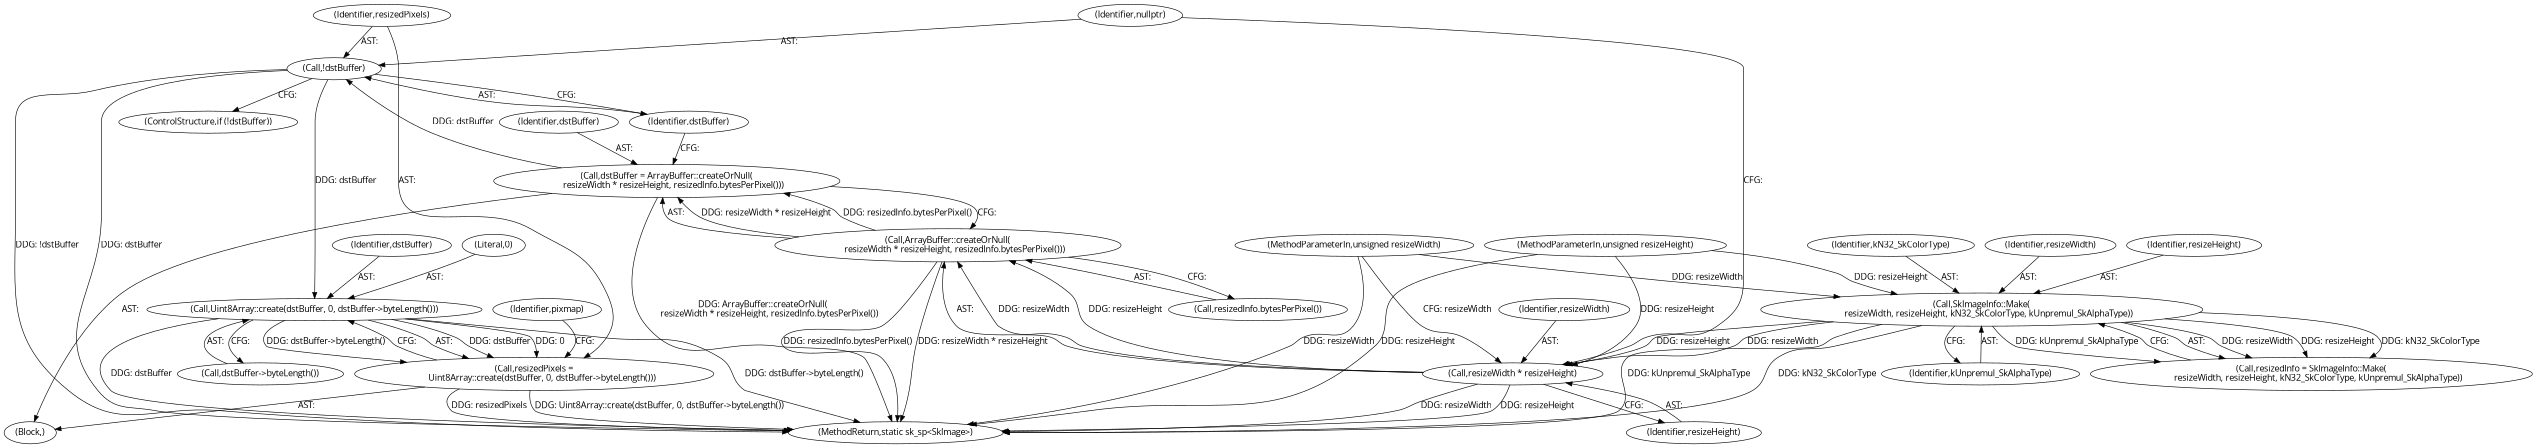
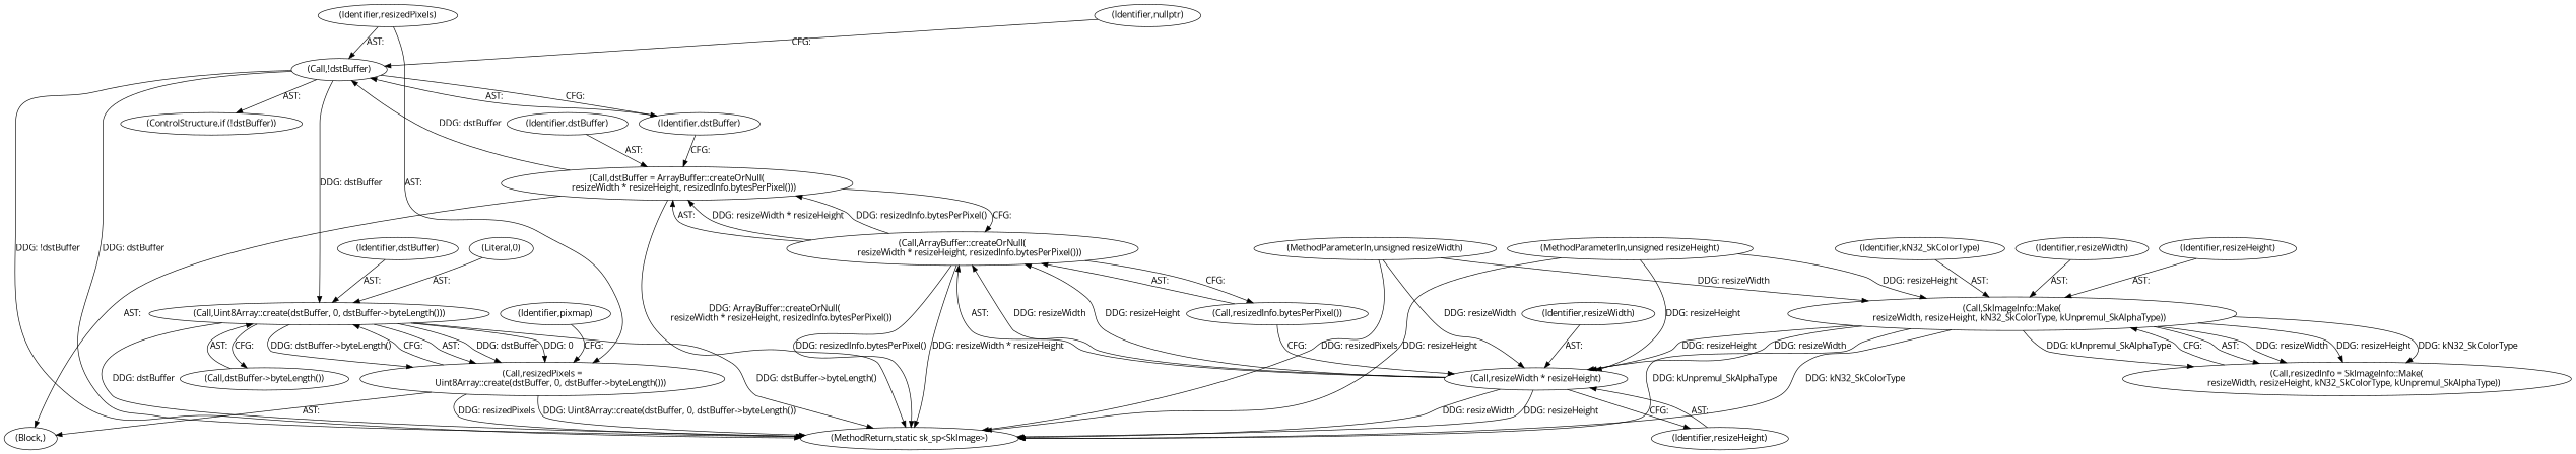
  digraph {
    fontname="Open Sans"
    node [fontname="Open Sans"]
    edge [fontname="Open Sans"]
    n1 [label="(Call,Uint8Array::create(dstBuffer, 0, dstBuffer->byteLength()))"]
    n2 [label="(Call,resizedPixels =\n       Uint8Array::create(dstBuffer, 0, dstBuffer->byteLength()))"]
    n3 [label="(Call,dstBuffer->byteLength())"]
    n4 [label="(MethodReturn,static sk_sp<SkImage>)"]
    n5 [label="(Block,)"]
    n6 [label="(Call,!dstBuffer)"]
    n7 [label="(Identifier,dstBuffer)"]
    n8 [label="(ControlStructure,if (!dstBuffer))"]
    n9 [label="(Call,dstBuffer = ArrayBuffer::createOrNull(\n      resizeWidth * resizeHeight, resizedInfo.bytesPerPixel()))"]
    n10 [label="(Call,ArrayBuffer::createOrNull(\n      resizeWidth * resizeHeight, resizedInfo.bytesPerPixel()))"]
    n11 [label="(Call,resizedInfo.bytesPerPixel())"]
    n12 [label="(Call,resizeWidth * resizeHeight)"]
    n13 [label="(Identifier,resizeHeight)"]
    n14 [label="(Call,SkImageInfo::Make(\n      resizeWidth, resizeHeight, kN32_SkColorType, kUnpremul_SkAlphaType))"]
    n15 [label="(Call,resizedInfo = SkImageInfo::Make(\n      resizeWidth, resizeHeight, kN32_SkColorType, kUnpremul_SkAlphaType))"]
-   n16 [label="(Identifier,kUnpremul_SkAlphaType)"]
    n17 [label="(MethodParameterIn,unsigned resizeWidth)"]
    n18 [label="(MethodParameterIn,unsigned resizeHeight)"]
    n19 [label="(Identifier,resizedPixels)"]
    n20 [label="(Identifier,kN32_SkColorType)"]
    n21 [label="(Identifier,dstBuffer)"]
    n22 [label="(Identifier,pixmap)"]
    n23 [label="(Identifier,dstBuffer)"]
    n24 [label="(Identifier,resizeWidth)"]
    n25 [label="(Identifier,nullptr)"]
    n26 [label="(Identifier,resizeWidth)"]
    n27 [label="(Identifier,resizeHeight)"]
    n28 [label="(Literal,0)"]
    n1 -> n2 [label="AST: "]
    n1 -> n2 [label="DDG: dstBuffer"]
    n1 -> n2 [label="DDG: 0"]
    n1 -> n2 [label="DDG: dstBuffer->byteLength()"]
    n1 -> n3 [label="CFG: "]
    n1 -> n4 [label="DDG: dstBuffer->byteLength()"]
    n1 -> n4 [label="DDG: dstBuffer"]
    n2 -> n1 [label="CFG: "]
    n2 -> n4 [label="DDG: Uint8Array::create(dstBuffer, 0, dstBuffer->byteLength())"]
    n2 -> n4 [label="DDG: resizedPixels"]
    n2 -> n5 [label="AST: "]
    n3 -> n1 [label="AST: "]
    n6 -> n1 [label="DDG: dstBuffer"]
    n6 -> n4 [label="DDG: !dstBuffer"]
    n6 -> n4 [label="DDG: dstBuffer"]
    n6 -> n7 [label="CFG: "]
-   n6 -> n8 [label="CFG: "]
+   n6 -> n8 [label="AST: "]
    n7 -> n6 [label="AST: "]
    n7 -> n9 [label="CFG: "]
    n9 -> n4 [label="DDG: ArrayBuffer::createOrNull(\n      resizeWidth * resizeHeight, resizedInfo.bytesPerPixel())"]
    n9 -> n5 [label="AST: "]
    n9 -> n6 [label="DDG: dstBuffer"]
    n9 -> n10 [label="CFG: "]
    n10 -> n4 [label="DDG: resizeWidth * resizeHeight"]
    n10 -> n4 [label="DDG: resizedInfo.bytesPerPixel()"]
    n10 -> n9 [label="AST: "]
    n10 -> n9 [label="DDG: resizeWidth * resizeHeight"]
    n10 -> n9 [label="DDG: resizedInfo.bytesPerPixel()"]
    n10 -> n11 [label="CFG: "]
    n11 -> n10 [label="AST: "]
-   n25 -> n12 [label="CFG: "]
+   n11 -> n12 [label="CFG: "]
    n12 -> n4 [label="DDG: resizeWidth"]
    n12 -> n4 [label="DDG: resizeHeight"]
    n12 -> n10 [label="AST: "]
    n12 -> n10 [label="DDG: resizeWidth"]
    n12 -> n10 [label="DDG: resizeHeight"]
    n12 -> n13 [label="CFG: "]
    n13 -> n12 [label="AST: "]
    n14 -> n4 [label="DDG: kN32_SkColorType"]
    n14 -> n4 [label="DDG: kUnpremul_SkAlphaType"]
    n14 -> n12 [label="DDG: resizeWidth"]
    n14 -> n12 [label="DDG: resizeHeight"]
    n14 -> n15 [label="AST: "]
    n14 -> n15 [label="DDG: resizeWidth"]
    n14 -> n15 [label="DDG: resizeHeight"]
    n14 -> n15 [label="DDG: kN32_SkColorType"]
    n14 -> n15 [label="DDG: kUnpremul_SkAlphaType"]
-   n14 -> n16 [label="CFG: "]
    n15 -> n14 [label="CFG: "]
-   n16 -> n14 [label="AST: "]
-   n17 -> n4 [label="DDG: resizeWidth"]
-   n17 -> n12 [label="CFG: resizeWidth"]
+   n17 -> n4 [label="DDG: resizedPixels"]
+   n17 -> n12 [label="DDG: resizeWidth"]
    n17 -> n14 [label="DDG: resizeWidth"]
    n18 -> n4 [label="DDG: resizeHeight"]
    n18 -> n12 [label="DDG: resizeHeight"]
    n18 -> n14 [label="DDG: resizeHeight"]
    n19 -> n2 [label="AST: "]
    n19 -> n6 [label="AST: "]
    n20 -> n14 [label="AST: "]
    n21 -> n1 [label="AST: "]
    n22 -> n2 [label="CFG: "]
    n23 -> n9 [label="AST: "]
    n24 -> n12 [label="AST: "]
-   n25 -> n6 [label="AST: "]
+   n25 -> n6 [label="CFG: "]
    n26 -> n14 [label="AST: "]
    n27 -> n14 [label="AST: "]
    n28 -> n1 [label="AST: "]
  }
